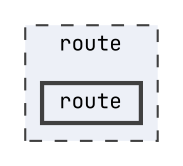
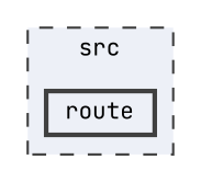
  digraph {
    compound=true
    rankdir=LR
    fontname="JetBrains Mono"
    n1 [color=grey25 fillcolor="#edf0f7" fontname="JetBrains Mono" fontsize=10 height=0.2 label=route shape=box style="filled,bold" width=0.4]
    subgraph cluster_1 {
      bgcolor="#edf0f7"
      fontsize=10
-     label=route
+     label=src
      pencolor=grey25
      style="filled,dashed"
      n1
    }
  }
